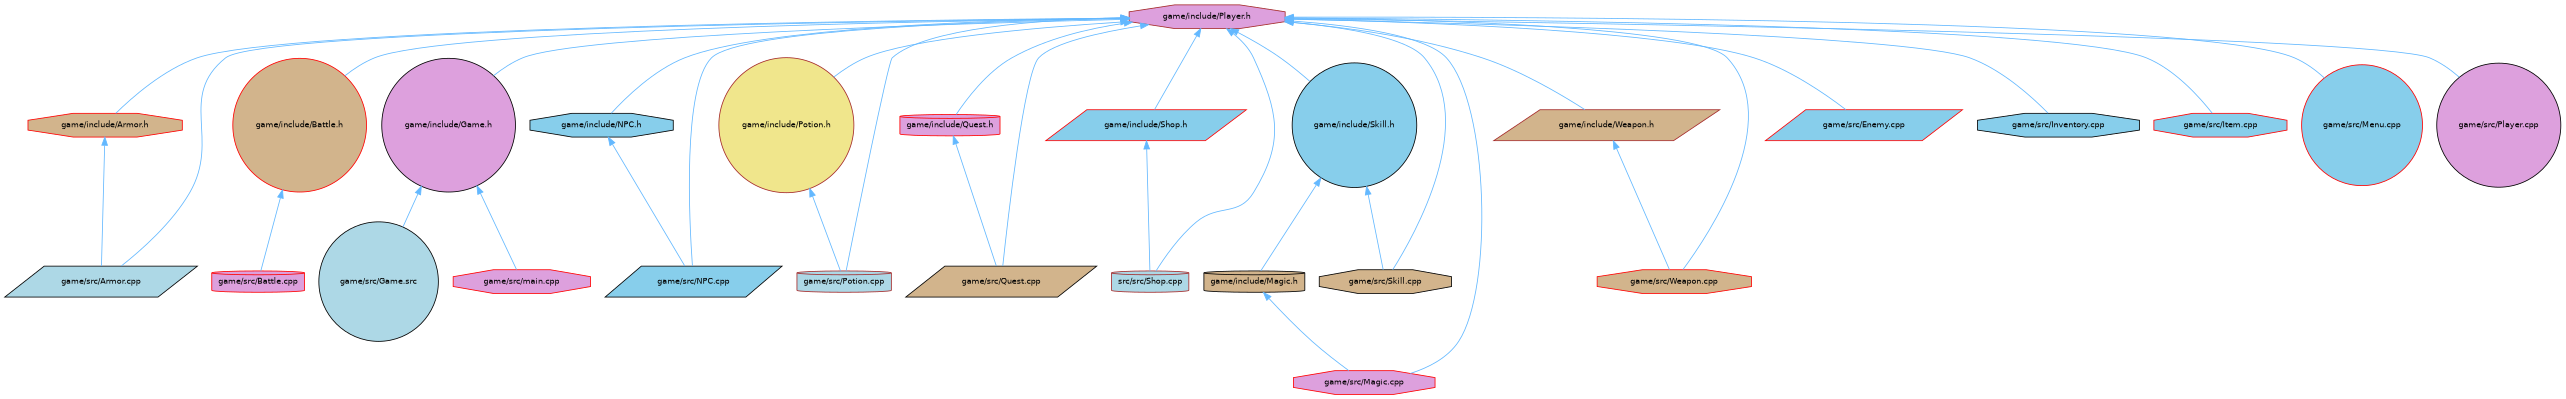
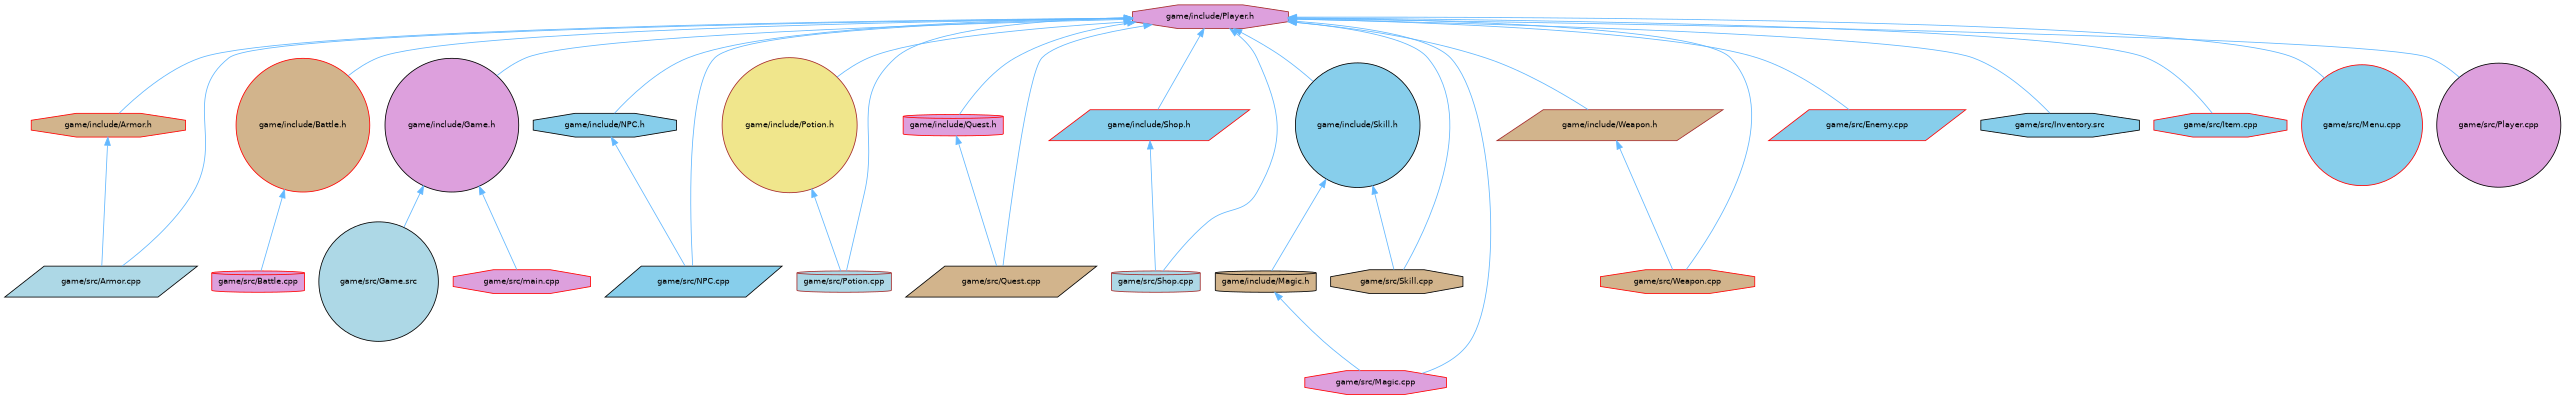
  digraph {
    node [color=red fillcolor=skyblue fontname=Helvetica fontsize=10 shape=octagon style=filled]
    edge [color=steelblue1 dir=back fontname=Helvetica fontsize=10 labelfontname=Helvetica labelfontsize=10 style=solid]
    n1 [color=brown fillcolor=plum fontcolor=black height=0.2 label="game/include/Player.h" width=0.4]
    n2 [fillcolor=tan height=0.2 label="game/include/Armor.h" width=0.4]
    n3 [color=black fillcolor=lightblue height=0.2 label="game/src/Armor.cpp" shape=parallelogram width=0.4]
    n4 [fillcolor=tan height=0.2 label="game/include/Battle.h" shape=circle width=0.4]
    n5 [color=black fillcolor=plum height=0.2 label="game/include/Game.h" shape=circle width=0.4]
    n6 [color=black height=0.2 label="game/include/NPC.h" width=0.4]
    n7 [color=black height=0.2 label="game/src/NPC.cpp" shape=parallelogram width=0.4]
    n8 [color=brown fillcolor=khaki height=0.2 label="game/include/Potion.h" shape=circle width=0.4]
    n9 [color=brown fillcolor=lightblue height=0.2 label="game/src/Potion.cpp" shape=cylinder width=0.4]
    n10 [fillcolor=plum height=0.2 label="game/include/Quest.h" shape=cylinder width=0.4]
    n11 [color=black fillcolor=tan height=0.2 label="game/src/Quest.cpp" shape=parallelogram width=0.4]
    n12 [height=0.2 label="game/include/Shop.h" shape=parallelogram width=0.4]
-   n13 [color=brown fillcolor=lightblue height=0.2 label="src/src/Shop.cpp" shape=cylinder width=0.4]
+   n13 [color=brown fillcolor=lightblue height=0.2 label="game/src/Shop.cpp" shape=cylinder width=0.4]
    n14 [color=black height=0.2 label="game/include/Skill.h" shape=circle width=0.4]
    n15 [fillcolor=plum height=0.2 label="game/src/Magic.cpp" width=0.4]
    n16 [color=black fillcolor=tan height=0.2 label="game/src/Skill.cpp" width=0.4]
    n17 [color=brown fillcolor=tan height=0.2 label="game/include/Weapon.h" shape=parallelogram width=0.4]
    n18 [fillcolor=tan height=0.2 label="game/src/Weapon.cpp" width=0.4]
    n19 [height=0.2 label="game/src/Enemy.cpp" shape=parallelogram width=0.4]
-   n20 [color=black height=0.2 label="game/src/Inventory.cpp" width=0.4]
+   n20 [color=black height=0.2 label="game/src/Inventory.src" width=0.4]
    n21 [height=0.2 label="game/src/Item.cpp" width=0.4]
    n22 [height=0.2 label="game/src/Menu.cpp" shape=circle width=0.4]
    n23 [color=black fillcolor=plum height=0.2 label="game/src/Player.cpp" shape=circle width=0.4]
    n24 [fillcolor=plum height=0.2 label="game/src/Battle.cpp" shape=cylinder width=0.4]
    n25 [color=black fillcolor=lightblue height=0.2 label="game/src/Game.src" shape=circle width=0.4]
    n26 [fillcolor=plum height=0.2 label="game/src/main.cpp" width=0.4]
    n27 [color=black fillcolor=tan height=0.2 label="game/include/Magic.h" shape=cylinder width=0.4]
    n1 -> n2
    n1 -> n3
    n1 -> n4
    n1 -> n5
    n1 -> n6
    n1 -> n7
    n1 -> n8
    n1 -> n9
    n1 -> n10
    n1 -> n11
    n1 -> n12
    n1 -> n13
    n1 -> n14
    n1 -> n15
    n1 -> n16
    n1 -> n17
    n1 -> n18
    n1 -> n19
    n1 -> n20
    n1 -> n21
    n1 -> n22
    n1 -> n23
    n2 -> n3
    n4 -> n24
    n5 -> n25
    n5 -> n26
    n6 -> n7
    n8 -> n9
    n10 -> n11
    n12 -> n13
    n14 -> n16
    n14 -> n27
    n17 -> n18
    n27 -> n15
  }
